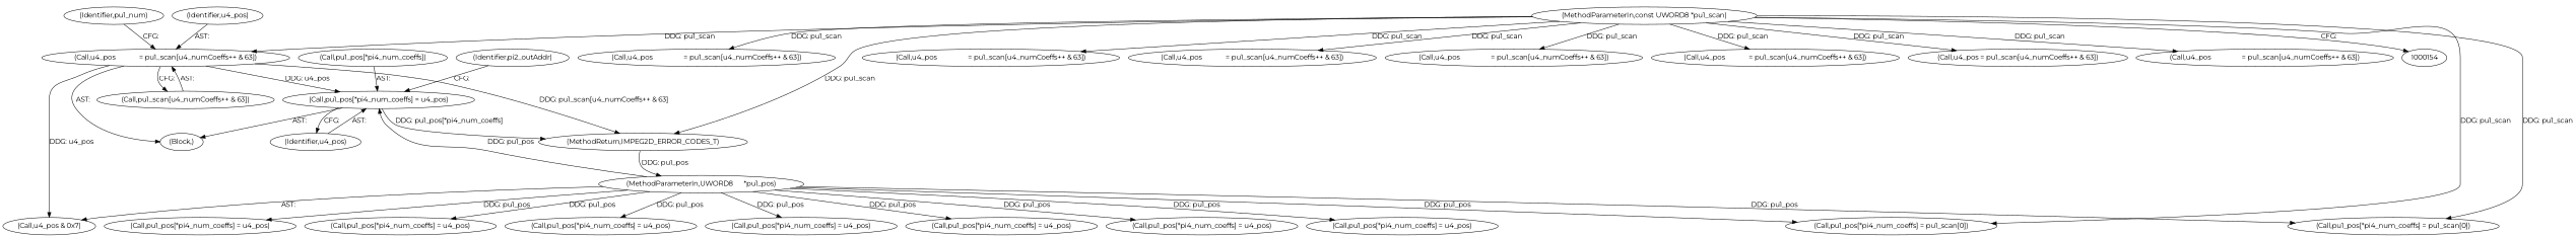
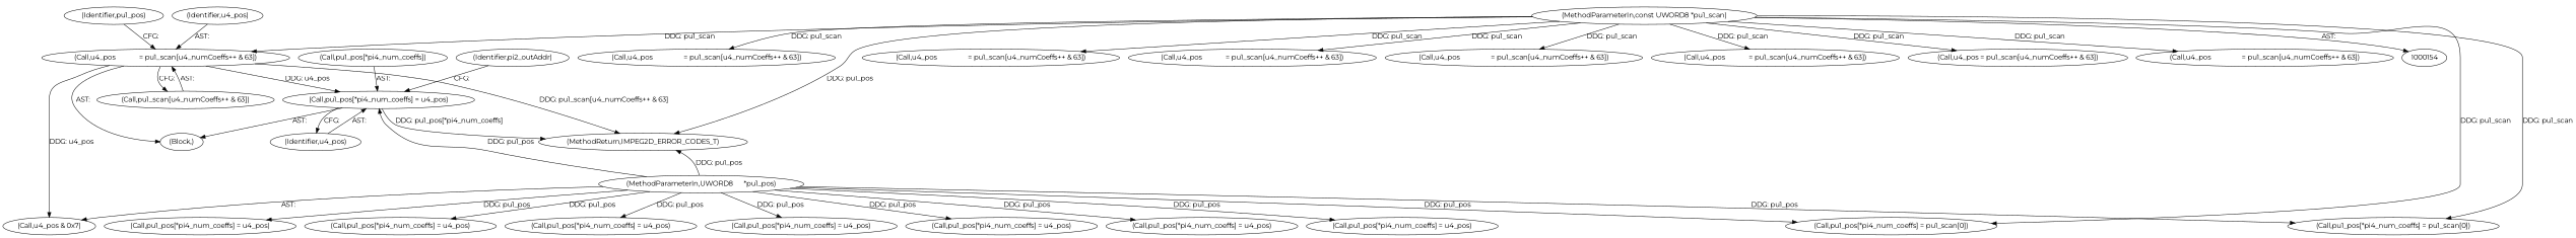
  digraph {
    fontname=Montserrat
    node [fontname=Montserrat]
    edge [fontname=Montserrat]
    n1 [label="(Call,pu1_pos[*pi4_num_coeffs] = u4_pos)"]
    n2 [label="(Identifier,u4_pos)"]
    n3 [label="(MethodReturn,IMPEG2D_ERROR_CODES_T)"]
    n4 [label="(Block,)"]
    n5 [label="(Call,u4_pos             = pu1_scan[u4_numCoeffs++ & 63])"]
    n6 [label="(Call,u4_pos & 0x7)"]
    n7 [label="(Call,pu1_scan[u4_numCoeffs++ & 63])"]
    n8 [label="(MethodParameterIn,const UWORD8 *pu1_scan)"]
    n9 [label="(Call,pu1_pos[*pi4_num_coeffs] = pu1_scan[0])"]
    n10 [label="(Call,u4_pos                 = pu1_scan[u4_numCoeffs++ & 63])"]
    n11 [label="(Call,pu1_pos[*pi4_num_coeffs] = pu1_scan[0])"]
    n12 [label="(Call,u4_pos                 = pu1_scan[u4_numCoeffs++ & 63])"]
    n13 [label="(Call,u4_pos             = pu1_scan[u4_numCoeffs++ & 63])"]
    n14 [label="(Call,u4_pos                 = pu1_scan[u4_numCoeffs++ & 63])"]
    n15 [label="(Call,u4_pos             = pu1_scan[u4_numCoeffs++ & 63])"]
    n16 [label="(Call,u4_pos = pu1_scan[u4_numCoeffs++ & 63])"]
    n17 [label="(Call,u4_pos                 = pu1_scan[u4_numCoeffs++ & 63])"]
    1000154
    n19 [label="(MethodParameterIn,UWORD8      *pu1_pos)"]
    n20 [label="(Call,pu1_pos[*pi4_num_coeffs] = u4_pos)"]
    n21 [label="(Call,pu1_pos[*pi4_num_coeffs] = u4_pos)"]
    n22 [label="(Call,pu1_pos[*pi4_num_coeffs] = u4_pos)"]
    n23 [label="(Call,pu1_pos[*pi4_num_coeffs] = u4_pos)"]
    n24 [label="(Call,pu1_pos[*pi4_num_coeffs] = u4_pos)"]
    n25 [label="(Call,pu1_pos[*pi4_num_coeffs] = u4_pos)"]
    n26 [label="(Call,pu1_pos[*pi4_num_coeffs] = u4_pos)"]
-   n27 [label="(Identifier,pu1_num)"]
+   n27 [label="(Identifier,pu1_pos)"]
    n28 [label="(Call,pu1_pos[*pi4_num_coeffs])"]
    n29 [label="(Identifier,pi2_outAddr)"]
    n30 [label="(Identifier,u4_pos)"]
    n1 -> n2 [label="CFG: "]
    n1 -> n3 [label="DDG: pu1_pos[*pi4_num_coeffs]"]
    n1 -> n4 [label="AST: "]
    n2 -> n1 [label="AST: "]
    n5 -> n1 [label="DDG: u4_pos"]
    n5 -> n3 [label="DDG: pu1_scan[u4_numCoeffs++ & 63]"]
    n5 -> n4 [label="AST: "]
    n5 -> n6 [label="DDG: u4_pos"]
    n5 -> n7 [label="CFG: "]
    n7 -> n5 [label="AST: "]
-   n8 -> n3 [label="DDG: pu1_scan"]
+   n8 -> n3 [label="DDG: pu1_pos"]
    n8 -> n5 [label="DDG: pu1_scan"]
    n8 -> n9 [label="DDG: pu1_scan"]
    n8 -> n10 [label="DDG: pu1_scan"]
    n8 -> n11 [label="DDG: pu1_scan"]
    n8 -> n12 [label="DDG: pu1_scan"]
    n8 -> n13 [label="DDG: pu1_scan"]
    n8 -> n14 [label="DDG: pu1_scan"]
    n8 -> n15 [label="DDG: pu1_scan"]
    n8 -> n16 [label="DDG: pu1_scan"]
    n8 -> n17 [label="DDG: pu1_scan"]
-   n8 -> 1000154 [label="CFG: "]
+   n8 -> 1000154 [label="AST: "]
    n19 -> n1 [label="DDG: pu1_pos"]
-   n3 -> n19 [label="DDG: pu1_pos"]
+   n19 -> n3 [label="DDG: pu1_pos"]
    n19 -> n6 [label="AST: "]
    n19 -> n9 [label="DDG: pu1_pos"]
    n19 -> n11 [label="DDG: pu1_pos"]
    n19 -> n20 [label="DDG: pu1_pos"]
    n19 -> n21 [label="DDG: pu1_pos"]
    n19 -> n22 [label="DDG: pu1_pos"]
    n19 -> n23 [label="DDG: pu1_pos"]
    n19 -> n24 [label="DDG: pu1_pos"]
    n19 -> n25 [label="DDG: pu1_pos"]
    n19 -> n26 [label="DDG: pu1_pos"]
    n27 -> n5 [label="CFG: "]
    n28 -> n1 [label="AST: "]
    n29 -> n1 [label="CFG: "]
    n30 -> n5 [label="AST: "]
  }
